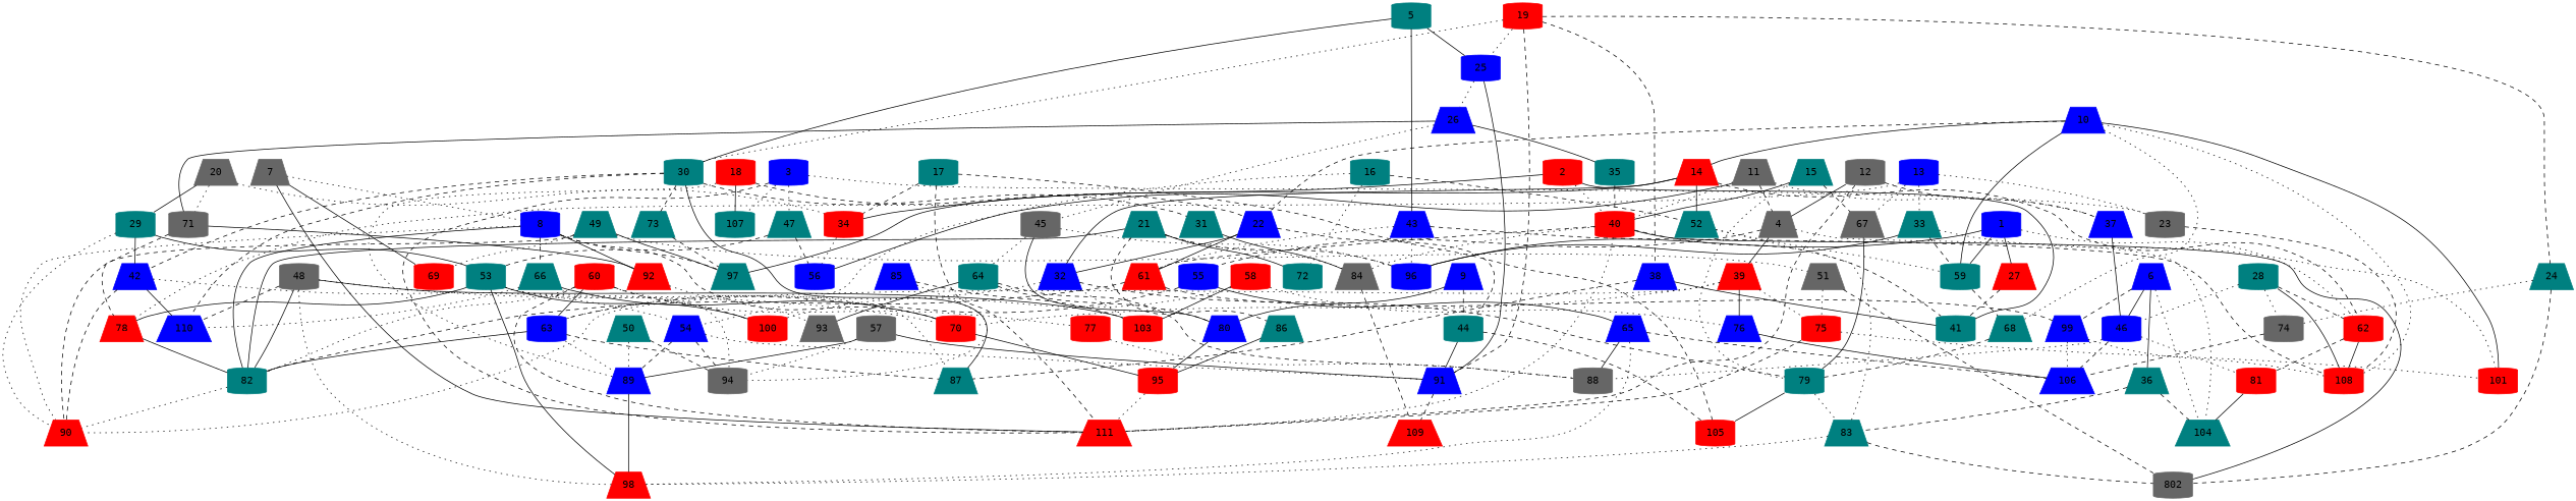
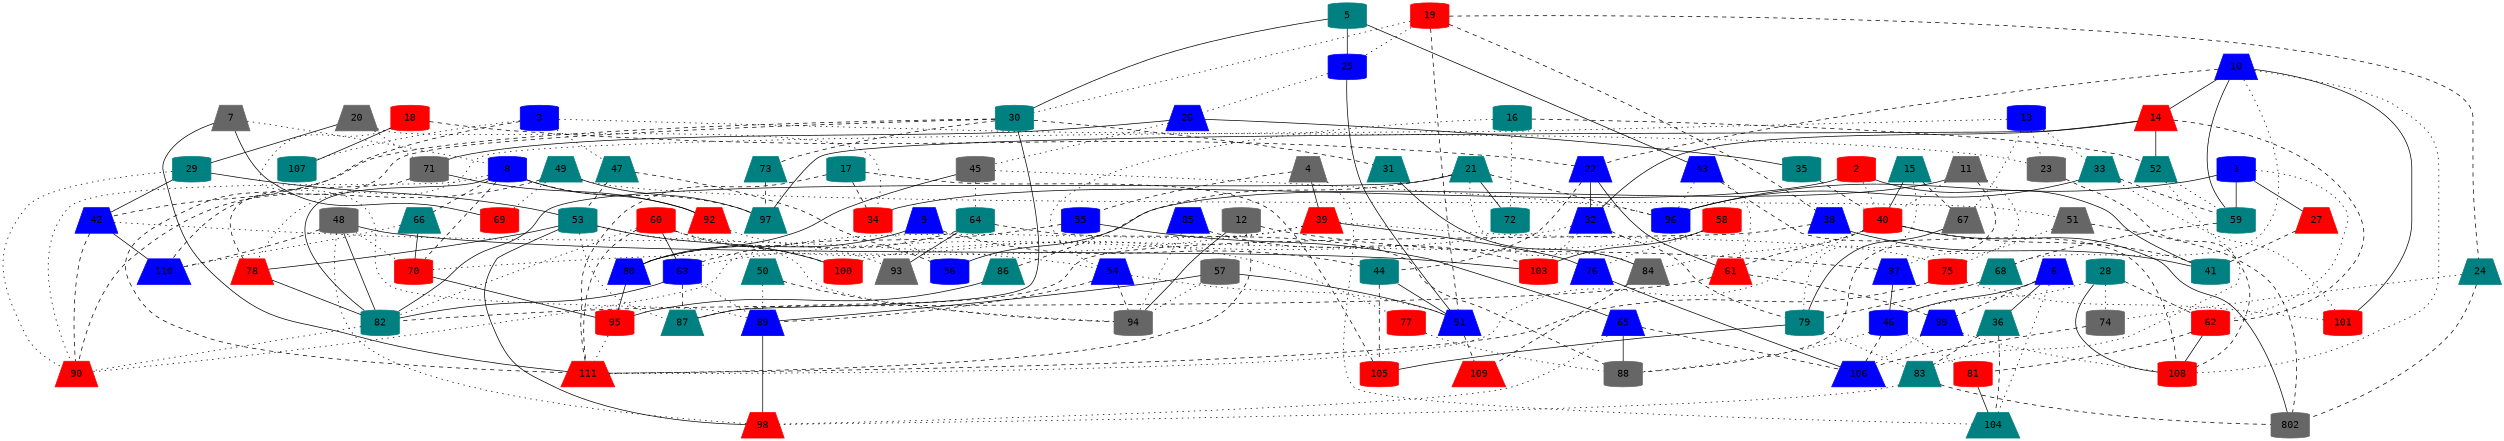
  graph {
    fontname="DejaVu Sans Mono"
    node [color=teal fontname="DejaVu Sans Mono" shape=trapezium style=filled]
    edge [fontname="DejaVu Sans Mono" style=dotted]
    1 [color=blue shape=cylinder]
    27 [color=red]
    59 [shape=cylinder]
    62 [color=red shape=cylinder]
    96 [color=blue shape=cylinder]
    41 [shape=cylinder]
    68
    108 [color=red shape=cylinder]
    81 [color=red shape=cylinder]
    2 [color=red shape=cylinder]
    34 [color=red shape=cylinder]
    40 [color=red shape=cylinder]
    56 [color=blue shape=cylinder]
    111 [color=red]
    84 [color=gray40]
    61 [color=red]
    n17 [color=gray40 label=802 shape=cylinder]
    3 [color=blue shape=cylinder]
    23 [color=gray40 shape=cylinder]
    47
    107 [shape=cylinder]
    53 [shape=cylinder]
    4 [color=gray40]
    39 [color=red]
    55 [color=blue shape=cylinder]
    104
    70 [color=red shape=cylinder]
    90 [color=red]
    75 [color=red shape=cylinder]
    76 [color=blue]
    63 [color=blue shape=cylinder]
    65 [color=blue]
    5 [shape=cylinder]
    25 [color=blue shape=cylinder]
    30 [shape=cylinder]
    43 [color=blue]
    91 [color=blue]
    26 [color=blue]
    42 [color=blue]
    31
    73
    87
    110 [color=blue]
    6 [color=blue]
    36
    46 [color=blue shape=cylinder]
    99 [color=blue]
    83
    88 [color=gray40 shape=cylinder]
    106 [color=blue]
    7 [color=gray40]
    8 [color=blue shape=cylinder]
    69 [color=red shape=cylinder]
    66
    82 [shape=cylinder]
    92 [color=red]
    97
    95 [color=red shape=cylinder]
    93 [color=gray40]
    9 [color=blue]
    44 [shape=cylinder]
    80 [color=blue]
    105 [color=red shape=cylinder]
    10 [color=blue]
    14 [color=red]
    22 [color=blue]
    101 [color=red shape=cylinder]
    32 [color=blue]
    52
    79 [shape=cylinder]
    11 [color=gray40]
    37 [color=blue]
    12 [color=gray40 shape=cylinder]
    94 [color=gray40 shape=cylinder]
    13 [color=blue shape=cylinder]
    33
    67 [color=gray40]
    78 [color=red]
    103 [color=red shape=cylinder]
    15
    16 [shape=cylinder]
    54 [color=blue]
    72 [shape=cylinder]
    89 [color=blue]
    17 [shape=cylinder]
    18 [color=red shape=cylinder]
    98 [color=red]
    19 [color=red shape=cylinder]
    24
    38 [color=blue]
    74 [color=gray40 shape=cylinder]
    109 [color=red]
    20 [color=gray40]
    29 [shape=cylinder]
    71 [color=gray40 shape=cylinder]
    21
    86
    35 [shape=cylinder]
    45 [color=gray40 shape=cylinder]
    64 [shape=cylinder]
    28 [shape=cylinder]
    100 [color=red shape=cylinder]
    48 [color=gray40 shape=cylinder]
    49
    51 [color=gray40]
    50
    57 [color=gray40 shape=cylinder]
    58 [color=red shape=cylinder]
    60 [color=red shape=cylinder]
    77 [color=red shape=cylinder]
    85 [color=blue]
    1 -- 27 [style=solid]
    1 -- 59 [style=solid]
    1 -- 62
    1 -- 96 [style=solid]
    27 -- 41 [style=dashed]
    59 -- 68 [style=dashed]
    62 -- 108 [style=solid]
    62 -- 81 [style=dashed]
    68 -- 79 [style=dashed]
    81 -- 104 [style=solid]
    2 -- 41 [style=solid]
    2 -- 34 [style=solid]
    2 -- 40
    34 -- 56
    40 -- 41 [style=dashed]
    40 -- 111
    40 -- 84
    40 -- 61 [style=dashed]
    40 -- n17 [style=solid]
    84 -- 109 [style=dashed]
    61 -- 99 [style=dashed]
    61 -- 82 [style=dashed]
    3 -- 111 [style=dashed]
    3 -- 23
    3 -- 47
    3 -- 107
    23 -- 108 [style=dashed]
    47 -- 56 [style=dashed]
    47 -- 53 [style=dashed]
    53 -- 87
    53 -- 94
    53 -- 78 [style=solid]
    53 -- 98 [style=solid]
    53 -- 100 [style=solid]
    4 -- 39 [style=solid]
    4 -- 55 [style=dashed]
    4 -- 104
    39 -- 70
    39 -- 90
    39 -- 75
    39 -- 76 [style=solid]
    55 -- 63 [style=dashed]
    55 -- 65 [style=solid]
    70 -- 95 [style=solid]
    75 -- 111 [style=dashed]
    75 -- 101
    76 -- 106 [style=solid]
    63 -- 87 [style=dashed]
    63 -- 82 [style=solid]
    63 -- 89
    65 -- 88 [style=solid]
    65 -- 106 [style=dashed]
    65 -- 98
    5 -- 25 [style=solid]
    5 -- 30 [style=solid]
    5 -- 43 [style=solid]
    25 -- 91 [style=solid]
    25 -- 26
    30 -- 42 [style=dashed]
    30 -- 31 [style=dashed]
    30 -- 73 [style=dashed]
    30 -- 87 [style=solid]
    30 -- 110 [style=dashed]
    43 -- 96
    43 -- 108 [style=dashed]
    43 -- 61
    91 -- 109 [style=dashed]
    26 -- 71 [style=solid]
    26 -- 35 [style=solid]
    26 -- 45
    42 -- 90 [style=dashed]
    42 -- 110 [style=solid]
    42 -- 54
    31 -- 84 [style=solid]
    73 -- 97 [style=dashed]
    6 -- 104
    6 -- 36 [style=solid]
    6 -- 46 [style=solid]
    6 -- 99 [style=dashed]
    36 -- 104 [style=dashed]
    36 -- 83 [style=dashed]
    46 -- 81
    46 -- 88
    46 -- 106 [style=dashed]
    99 -- 108
    99 -- 106
    83 -- n17 [style=dashed]
    83 -- 98
    7 -- 111 [style=solid]
    7 -- 8
    7 -- 69 [style=solid]
    8 -- 70 [style=dashed]
    8 -- 90
    8 -- 66 [style=dashed]
    8 -- 82 [style=solid]
    8 -- 92 [style=solid]
    8 -- 97 [style=dashed]
    66 -- 70 [style=solid]
    66 -- 110
    82 -- 90
    92 -- 93
    95 -- 111
    9 -- 44 [style=dashed]
    9 -- 80 [style=solid]
    44 -- 91 [style=solid]
    44 -- 105 [style=dashed]
    80 -- 95 [style=solid]
    10 -- 59 [style=solid]
    10 -- 68
    10 -- 108
    10 -- 14 [style=solid]
    10 -- 22 [style=dashed]
    10 -- 101 [style=solid]
    14 -- 62 [style=dashed]
    14 -- 97 [style=solid]
    14 -- 32 [style=solid]
    14 -- 52 [style=solid]
    22 -- 61 [style=solid]
    22 -- 44 [style=dashed]
    22 -- 32 [style=solid]
    32 -- 63
    32 -- 79 [style=dashed]
    32 -- 103
    52 -- 59
    52 -- 83
    79 -- 83
    79 -- 105 [style=solid]
    11 -- 40
    11 -- 56 [style=solid]
-   11 -- 4 [style=dashed]
+   11 -- 88 [style=dashed]
    11 -- 37
    37 -- 46 [style=solid]
    12 -- 111 [style=dashed]
    12 -- 37 [style=dashed]
-   12 -- 4 [style=solid]
+   12 -- 94 [style=solid]
    13 -- 23
    13 -- 33
    13 -- 67
    13 -- 78
    33 -- 59 [style=dashed]
    33 -- 96 [style=solid]
    33 -- 101
    67 -- 79 [style=solid]
    78 -- 82 [style=solid]
    15 -- 40 [style=solid]
    15 -- 79
    15 -- 67 [style=dashed]
    16 -- 52 [style=dashed]
    16 -- 54
    16 -- 72
    54 -- 91
    54 -- 94 [style=dashed]
    54 -- 89 [style=dashed]
    89 -- 98 [style=solid]
    17 -- 34 [style=dashed]
    17 -- 111 [style=dashed]
    17 -- 105 [style=dashed]
    18 -- 107 [style=solid]
    18 -- 22 [style=dashed]
    18 -- 89
    19 -- 25
    19 -- 30
    19 -- 91 [style=dashed]
    19 -- 24 [style=dashed]
    19 -- 38 [style=dashed]
    24 -- n17 [style=dashed]
    24 -- 74
    38 -- 41 [style=solid]
    38 -- 87 [style=dashed]
    74 -- 106 [style=dashed]
    20 -- 34
    20 -- 29 [style=solid]
    20 -- 71
    29 -- 53 [style=solid]
    29 -- 90
    29 -- 42 [style=solid]
    71 -- 92 [style=solid]
    71 -- 78 [style=dashed]
    21 -- 96 [style=dashed]
    21 -- 84
    21 -- 82 [style=solid]
    21 -- 72 [style=solid]
    21 -- 86 [style=dashed]
    86 -- 95 [style=solid]
    35 -- 40 [style=dashed]
    45 -- 96
    45 -- 80 [style=solid]
    45 -- 64
    64 -- 88 [style=dashed]
    64 -- 93 [style=solid]
    64 -- 80 [style=dashed]
    28 -- 62 [style=dashed]
    28 -- 108 [style=solid]
    28 -- 46
    28 -- 74
    48 -- 70
    48 -- 110 [style=dashed]
    48 -- 82 [style=solid]
    48 -- 103 [style=solid]
    48 -- 98
    49 -- 90 [style=dashed]
    49 -- 69
    49 -- 97 [style=solid]
    49 -- 51
    51 -- n17 [style=dashed]
    51 -- 75
    50 -- 94 [style=dashed]
    50 -- 89
    57 -- 91 [style=solid]
    57 -- 94
    57 -- 89 [style=solid]
    58 -- 76
    58 -- 103 [style=solid]
    58 -- 100
    60 -- 111 [style=dashed]
    60 -- 63 [style=solid]
    60 -- 82
    60 -- 100 [style=dashed]
    60 -- 77
    77 -- 88
    85 -- 94
    85 -- 103 [style=dashed]
  }
